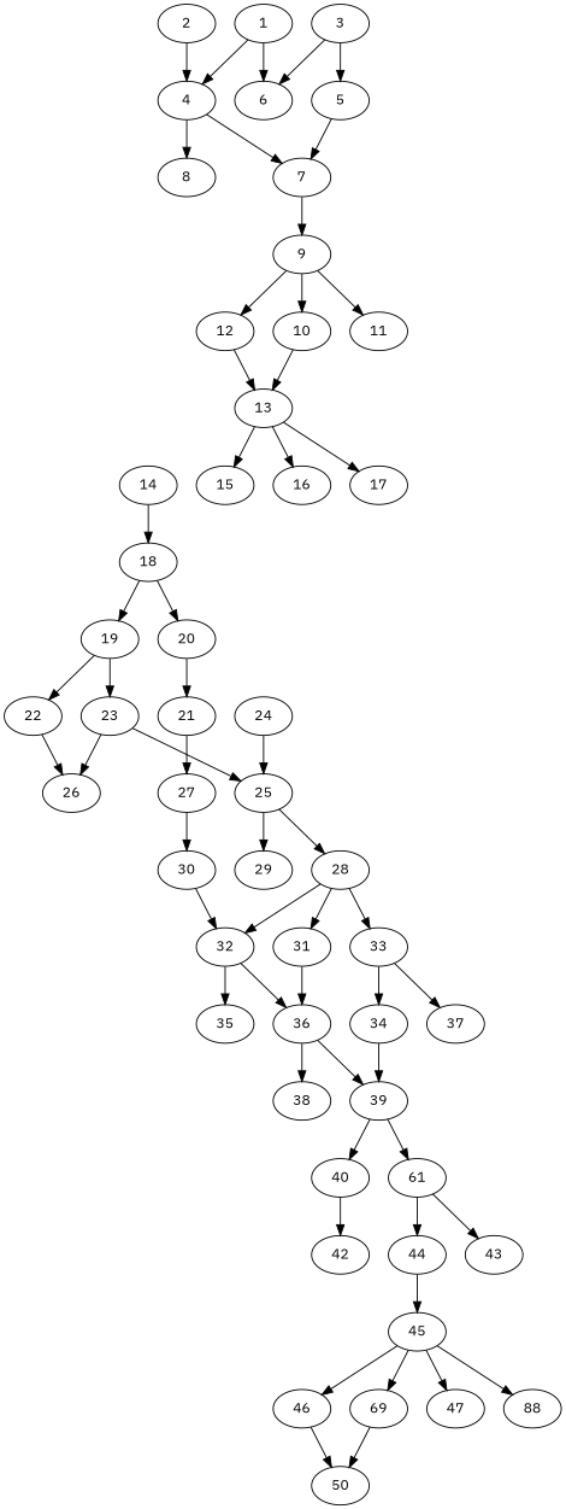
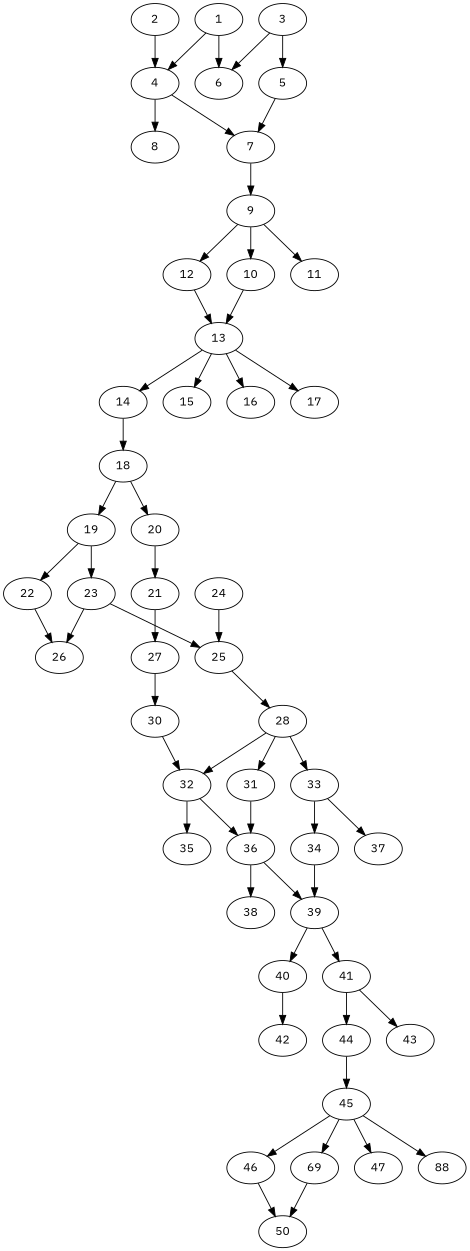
  digraph {
    fontname="IBM Plex Sans"
    node [alpha=0.16 fontname="IBM Plex Sans"]
    edge [fontname="IBM Plex Sans"]
    1 [alpha=0.19 expect_size=51653632]
    4 [alpha=0.05 expect_size=18129920]
    6 [alpha=0.06 expect_size=31469568]
    7 [alpha=0.03 expect_size=32300032]
    8 [alpha=0.18 expect_size=21999616]
    9 [alpha=0.05 expect_size=14626816]
    2 [alpha=0.18 expect_size=27505664]
    3 [alpha=0.10 expect_size=31178752]
    5 [alpha=0.06 expect_size=47586304]
    10 [alpha=0.03 expect_size=41221120]
    11 [expect_size=24883200]
    12 [alpha=0.14 expect_size=22293504]
    13 [alpha=0.19 expect_size=17832960]
    14 [expect_size=41896960]
    15 [alpha=0.00 expect_size=6867968]
    16 [alpha=0.07 expect_size=22093824]
    17 [alpha=0.01 expect_size=36908032]
    18 [alpha=0.11 expect_size=44953600]
    19 [alpha=0.06 expect_size=39956480]
    20 [alpha=0.03 expect_size=51421184]
    22 [alpha=0.07 expect_size=50313216]
    23 [alpha=0.05 expect_size=35551232]
    21 [alpha=0.01 expect_size=12140544]
    26 [alpha=0.02 expect_size=23926784]
    25 [alpha=0.09 expect_size=23530496]
    24 [alpha=0.08 expect_size=33627136]
    27 [alpha=0.05 expect_size=39911424]
    28 [expect_size=43279360]
-   29 [alpha=0.11 expect_size=22086656]
    30 [alpha=0.01 expect_size=35630080]
    32 [alpha=0.05 expect_size=45072384]
    31 [alpha=0.19 expect_size=43549696]
    33 [expect_size=15273984]
    36 [alpha=0.04 expect_size=21772288]
    35 [alpha=0.10 expect_size=46787584]
    34 [alpha=0.02 expect_size=27279360]
    37 [alpha=0.12 expect_size=25647104]
    39 [alpha=0.15 expect_size=29250560]
    38 [expect_size=38282240]
    40 [alpha=0.14 expect_size=7937024]
-   41 [expect_size=10318848 label=61]
+   41 [expect_size=10318848]
    42 [alpha=0.17 expect_size=8850432]
    43 [alpha=0.11 expect_size=20585472]
    44 [expect_size=10925056]
    45 [alpha=0.10 expect_size=16527360]
    46 [alpha=0.11 expect_size=39015424]
    47 [alpha=0.07 expect_size=48054272]
    n48 [alpha=0.20 expect_size=28125184 label=88]
    n49 [alpha=0.19 expect_size=18938880 label=69]
    50 [alpha=0.11 expect_size=8024064]
    1 -> 4
    1 -> 6
    4 -> 7
    4 -> 8
    7 -> 9
    9 -> 10
    9 -> 11
    9 -> 12
    2 -> 4
    3 -> 6
    3 -> 5
    5 -> 7
    10 -> 13
    12 -> 13
+   13 -> 14
    13 -> 15
    13 -> 16
    13 -> 17
    14 -> 18
    18 -> 19
    18 -> 20
    19 -> 22
    19 -> 23
    20 -> 21
    22 -> 26
    23 -> 26
    23 -> 25
    21 -> 27
    25 -> 28
-   25 -> 29
    24 -> 25
    27 -> 30
    28 -> 32
    28 -> 31
    28 -> 33
    30 -> 32
    32 -> 36
    32 -> 35
    31 -> 36
    33 -> 34
    33 -> 37
    36 -> 39
    36 -> 38
    34 -> 39
    39 -> 40
    39 -> 41
    40 -> 42
    41 -> 43
    41 -> 44
    44 -> 45
    45 -> 46
    45 -> 47
    45 -> n48
    45 -> n49
    46 -> 50
    n49 -> 50
  }
